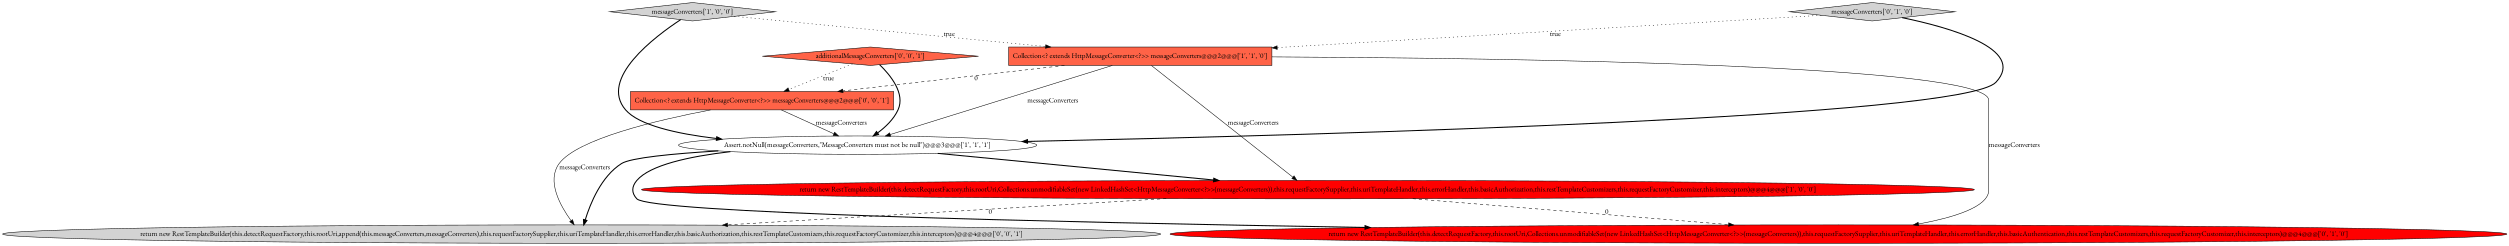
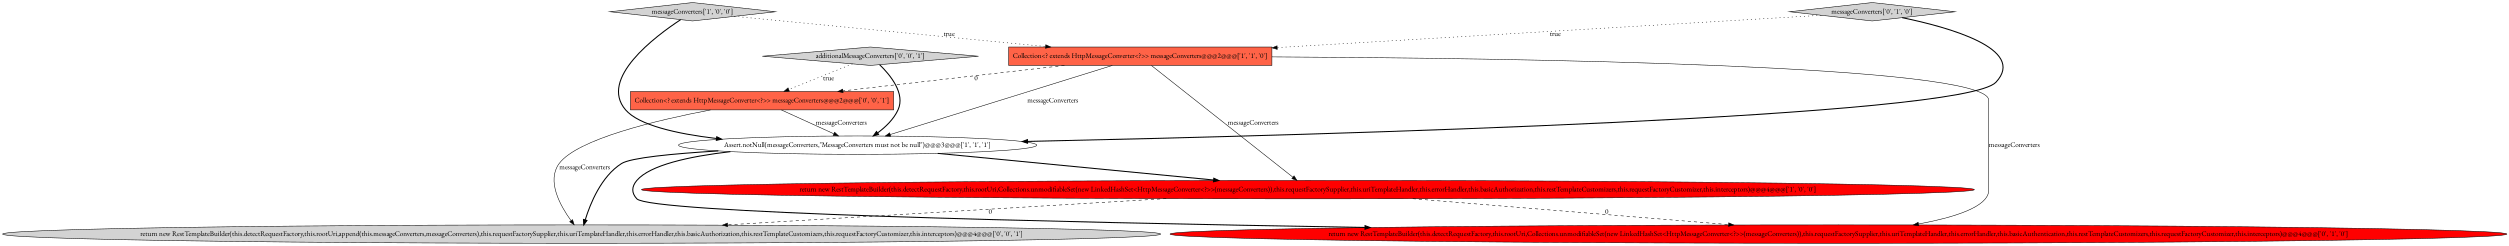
  digraph {
    fontname="EB Garamond"
    node [fillcolor=lightgray shape=ellipse style=filled fontname="EB Garamond"]
    edge [style=bold fontname="EB Garamond"]
    n1 [label="messageConverters['1', '0', '0']" shape=diamond]
    n2 [fillcolor=tomato label="Collection<? extends HttpMessageConverter<?>> messageConverters@@@2@@@['1', '1', '0']" shape=box]
    n3 [fillcolor=white label="Assert.notNull(messageConverters,\"MessageConverters must not be null\")@@@3@@@['1', '1', '1']"]
    n4 [fillcolor=red label="return new RestTemplateBuilder(this.detectRequestFactory,this.rootUri,Collections.unmodifiableSet(new LinkedHashSet<HttpMessageConverter<?>>(messageConverters)),this.requestFactorySupplier,this.uriTemplateHandler,this.errorHandler,this.basicAuthentication,this.restTemplateCustomizers,this.requestFactoryCustomizer,this.interceptors)@@@4@@@['0', '1', '0']"]
    n5 [fillcolor=tomato label="Collection<? extends HttpMessageConverter<?>> messageConverters@@@2@@@['0', '0', '1']" shape=box]
    n6 [label="return new RestTemplateBuilder(this.detectRequestFactory,this.rootUri,append(this.messageConverters,messageConverters),this.requestFactorySupplier,this.uriTemplateHandler,this.errorHandler,this.basicAuthorization,this.restTemplateCustomizers,this.requestFactoryCustomizer,this.interceptors)@@@4@@@['0', '0', '1']"]
    n7 [fillcolor=red label="return new RestTemplateBuilder(this.detectRequestFactory,this.rootUri,Collections.unmodifiableSet(new LinkedHashSet<HttpMessageConverter<?>>(messageConverters)),this.requestFactorySupplier,this.uriTemplateHandler,this.errorHandler,this.basicAuthorization,this.restTemplateCustomizers,this.requestFactoryCustomizer,this.interceptors)@@@4@@@['1', '0', '0']"]
-   n8 [fillcolor=tomato label="additionalMessageConverters['0', '0', '1']" shape=diamond]
+   n8 [label="additionalMessageConverters['0', '0', '1']" shape=diamond]
    n9 [label="messageConverters['0', '1', '0']" shape=diamond]
    n1 -> n2 [label=true style=dotted]
    n1 -> n3
    n2 -> n3 [label=messageConverters style=solid]
    n2 -> n4 [label=messageConverters style=solid]
    n2 -> n5 [label=0 style=dashed]
    n2 -> n7 [label=messageConverters style=solid]
    n3 -> n4
    n3 -> n6
    n3 -> n7
    n5 -> n3 [label=messageConverters style=solid]
    n5 -> n6 [label=messageConverters style=solid]
    n7 -> n4 [label=0 style=dashed]
    n7 -> n6 [label=0 style=dashed]
    n8 -> n3
    n8 -> n5 [label=true style=dotted]
    n9 -> n2 [label=true style=dotted]
    n9 -> n3
  }
